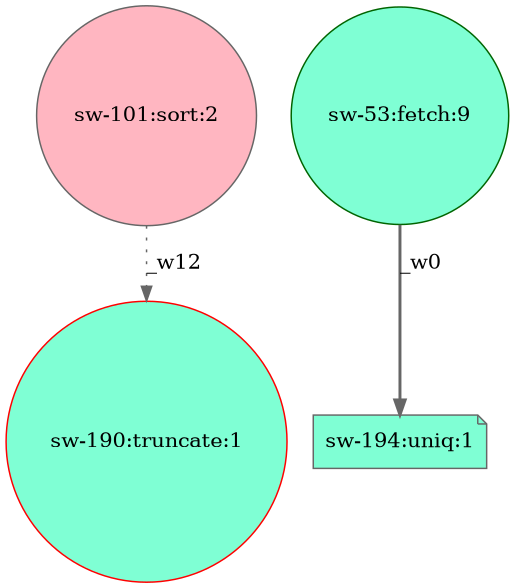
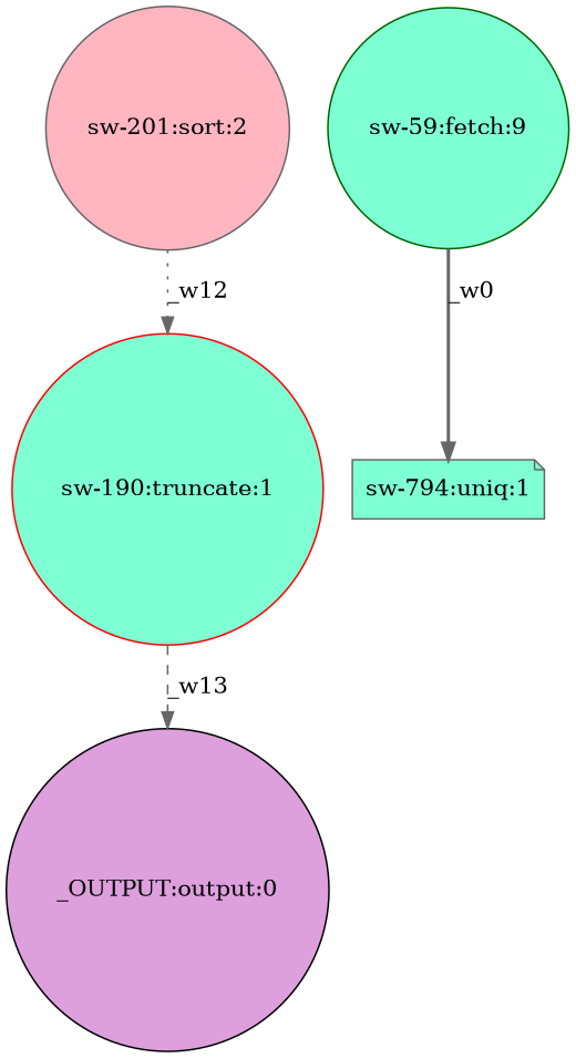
  digraph {
    node [color=gray40 fillcolor=aquamarine shape=circle style=filled]
    edge [color=gray40]
    n1 [color=red label="sw-190:truncate:1"]
-   n3 [fillcolor=lightpink label="sw-101:sort:2"]
-   n4 [color=darkgreen label="sw-53:fetch:9"]
-   n5 [label="sw-194:uniq:1" shape=note]
+   n2 [color=black fillcolor=plum label="_OUTPUT:output:0"]
+   n3 [fillcolor=lightpink label="sw-201:sort:2"]
+   n4 [color=darkgreen label="sw-59:fetch:9"]
+   n5 [label="sw-794:uniq:1" shape=note]
+   n1 -> n2 [label=_w13 style=dashed]
    n3 -> n1 [label=_w12 style=dotted]
    n4 -> n5 [label=_w0 style=bold]
  }
